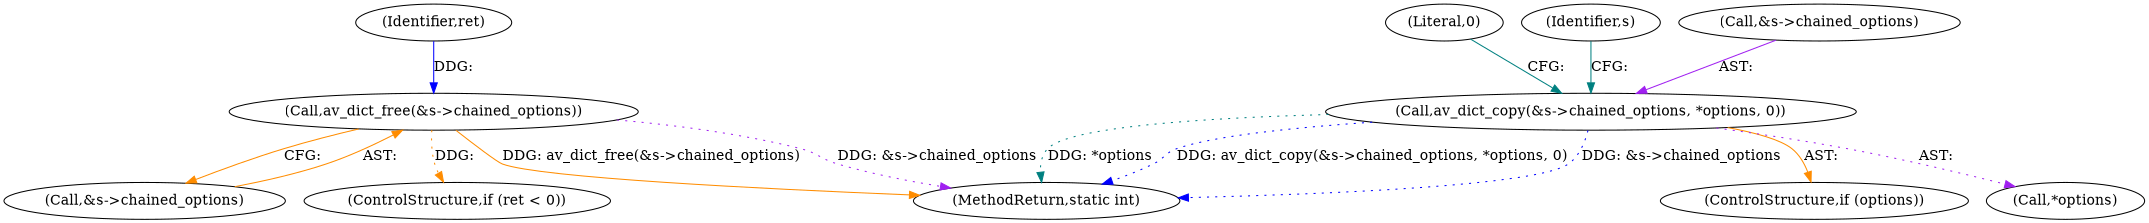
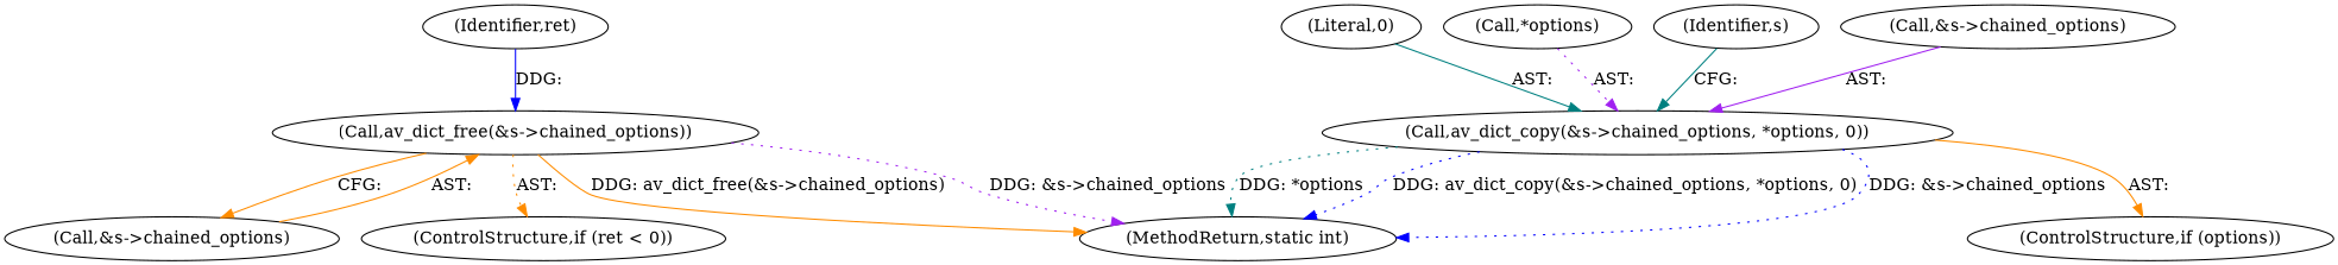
  digraph {
    edge [color=darkorange style=solid]
    n1 [label="(Call,av_dict_copy(&s->chained_options, *options, 0))"]
    n2 [label="(ControlStructure,if (options))"]
    n3 [label="(MethodReturn,static int)"]
    n4 [label="(Call,av_dict_free(&s->chained_options))"]
    n5 [label="(Call,&s->chained_options)"]
    n6 [label="(ControlStructure,if (ret < 0))"]
    n7 [label="(Literal,0)"]
    n8 [label="(Call,*options)"]
    n9 [label="(Identifier,s)"]
    n10 [label="(Identifier,ret)"]
    n11 [label="(Call,&s->chained_options)"]
    n1 -> n2 [label="AST: "]
    n1 -> n3 [color=teal label="DDG: *options" style=dotted]
    n1 -> n3 [color=blue label="DDG: av_dict_copy(&s->chained_options, *options, 0)" style=dotted]
    n1 -> n3 [color=blue label="DDG: &s->chained_options" style=dotted]
    n4 -> n3 [label="DDG: av_dict_free(&s->chained_options)"]
    n4 -> n3 [color=purple label="DDG: &s->chained_options" style=dotted]
    n4 -> n5 [label="CFG: "]
-   n4 -> n6 [label="DDG: " style=dotted]
+   n4 -> n6 [label="AST: " style=dotted]
    n5 -> n4 [label="AST: "]
-   n7 -> n1 [color=teal label="CFG: "]
-   n1 -> n8 [color=purple label="AST: " style=dotted]
+   n7 -> n1 [color=teal label="AST: "]
+   n8 -> n1 [color=purple label="AST: " style=dotted]
    n9 -> n1 [color=teal label="CFG: "]
    n10 -> n4 [color=blue label="DDG: "]
    n11 -> n1 [color=purple label="AST: "]
  }
